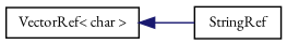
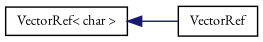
  digraph {
    rankdir=LR
    fontname="EB Garamond"
    node [color=black fillcolor=white fontname="EB Garamond" fontsize=10 shape=record style=filled]
    n1 [height=0.2 label="VectorRef\< char \>" width=0.4]
-   n2 [height=0.2 label=StringRef width=0.4]
+   n2 [height=0.2 label=VectorRef width=0.4]
    n1 -> n2 [color=midnightblue dir=back fontname="EB Garamond" fontsize=10 labelfontname=Helvetica labelfontsize=10 style=solid]
  }
